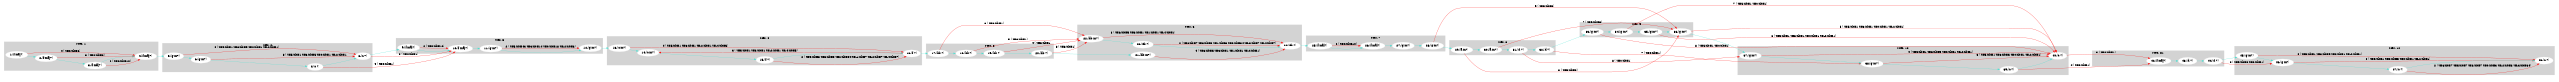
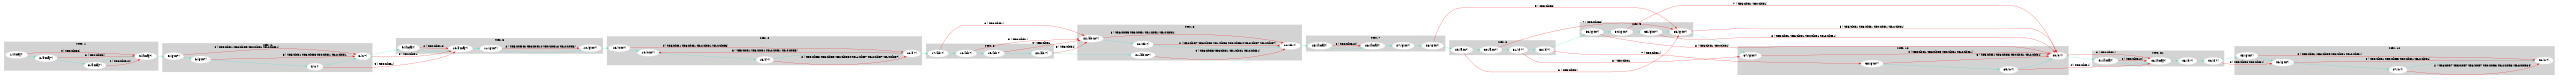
  digraph {
    rankdir=LR
    node [color=white style=filled]
    edge [color=turquoise constraint=true]
    "1:(f maj7)"
    "2:(f maj7)"
    "3:(f maj7)"
    "4:(f maj7)"
    "5:(g m7)"
    "6:(g m7)"
    n7 [label="4:(c 7)"]
    "8:(c 7)"
    "9:(f maj7)"
    "10:(f maj7)"
    "11:(g m7)"
    "12:(g m7)"
    "13:(c m7)"
    "14:(c m7)"
    "15:(f 7)"
    "16:(f 7)"
    "17:(bb 7)"
    "18:(bb 7)"
    "19:(bb 7)"
    "20:(bb 7)"
    "21:(bb m7)"
    "22:(bb m7)"
    "23:(eb 7)"
    "24:(eb 7)"
    "25:(f maj7)"
    "26:(f maj7)"
    "27:(g m7)"
    "28:(g m7)"
    "29:(a m7)"
    "30:(a m7)"
    "31:(d 7)"
    "32:(d 7)"
    "33:(g m7)"
    "34:(g m7)"
    "35:(g m7)"
    "36:(g m7)"
    "37:(g m7)"
    "38:(g m7)"
    "39:(c 7)"
    "40:(c 7)"
+   "41:(f maj7)"
    "42:(f maj7)"
    "43:(d 7)"
    "44:(d 7)"
    "45:(g m7)"
    "46:(g m7)"
    "47:(c 7)"
    "48:(c 7)"
    subgraph cluster_1 {
      color=lightgrey
      label="Mes. 1"
      style=filled
      "1:(f maj7)"
      "2:(f maj7)"
      "3:(f maj7)"
      "4:(f maj7)"
    }
    subgraph cluster_2 {
      color=lightgrey
      label="Mes. 2"
      style=filled
      "5:(g m7)"
      "6:(g m7)"
      n7
      "8:(c 7)"
    }
    subgraph cluster_3 {
      color=lightgrey
      label="Mes. 3"
      style=filled
      "9:(f maj7)"
      "10:(f maj7)"
      "11:(g m7)"
      "12:(g m7)"
    }
    subgraph cluster_4 {
      color=lightgrey
      label="Mes. 4"
      style=filled
      "13:(c m7)"
      "14:(c m7)"
      "15:(f 7)"
      "16:(f 7)"
    }
    subgraph cluster_5 {
      color=lightgrey
      label="Mes. 5"
      style=filled
      "17:(bb 7)"
      "18:(bb 7)"
      "19:(bb 7)"
      "20:(bb 7)"
    }
    subgraph cluster_6 {
      color=lightgrey
      label="Mes. 6"
      style=filled
      "21:(bb m7)"
      "22:(bb m7)"
      "23:(eb 7)"
      "24:(eb 7)"
    }
    subgraph cluster_7 {
      color=lightgrey
      label="Mes. 7"
      style=filled
      "25:(f maj7)"
      "26:(f maj7)"
      "27:(g m7)"
      "28:(g m7)"
    }
    subgraph cluster_8 {
      color=lightgrey
      label="Mes. 8"
      style=filled
      "29:(a m7)"
      "30:(a m7)"
      "31:(d 7)"
      "32:(d 7)"
    }
    subgraph cluster_9 {
      color=lightgrey
      label="Mes. 9"
      style=filled
      "33:(g m7)"
      "34:(g m7)"
      "35:(g m7)"
      "36:(g m7)"
    }
    subgraph cluster_10 {
      color=lightgrey
      label="Mes. 13"
      style=filled
      "37:(g m7)"
      "38:(g m7)"
      "39:(c 7)"
      "40:(c 7)"
    }
    subgraph cluster_11 {
      color=lightgrey
      label="Mes. 81"
      style=filled
+     "41:(f maj7)"
      "42:(f maj7)"
      "43:(d 7)"
      "44:(d 7)"
    }
    subgraph cluster_12 {
      color=lightgrey
      label="Mes. 12"
      style=filled
      "45:(g m7)"
      "46:(g m7)"
      "47:(c 7)"
      "48:(c 7)"
    }
    "1:(f maj7)" -> "2:(f maj7)"
    "1:(f maj7)" -> "4:(f maj7)" [color=red label="4 ( t=0/nb=6)"]
    "2:(f maj7)" -> "3:(f maj7)"
    "2:(f maj7)" -> "4:(f maj7)" [color=red label="3 ( t=0/nb=8)"]
    "3:(f maj7)" -> "4:(f maj7)"
    "3:(f maj7)" -> "4:(f maj7)" [color=red label="2 ( t=0/nb=10)"]
    "4:(f maj7)" -> "5:(g m7)"
    "5:(g m7)" -> "6:(g m7)"
    "5:(g m7)" -> "8:(c 7)" [color=red label="4 ( t=5/nb=1 t=3/nb=5 t=0/nb=1 t=-2/nb=1)"]
    "6:(g m7)" -> n7
    "6:(g m7)" -> "8:(c 7)" [color=red label="3 ( t=5/nb=1 t=3/nb=5 t=0/nb=1 t=-2/nb=1)"]
    n7 -> "8:(c 7)"
    n7 -> "10:(f maj7)" [color=red label="4 ( t=0/nb=1)"]
    "8:(c 7)" -> "9:(f maj7)"
    "8:(c 7)" -> "10:(f maj7)" [color=red label="3 ( t=0/nb=1)"]
    "9:(f maj7)" -> "10:(f maj7)"
    "9:(f maj7)" -> "10:(f maj7)" [color=red label="2 ( t=0/nb=10)"]
    "10:(f maj7)" -> "11:(g m7)"
    "11:(g m7)" -> "12:(g m7)"
    "11:(g m7)" -> "12:(g m7)" [color=red label="2 ( t=5/nb=43 t=3/nb=14 t=0/nb=18 t=-2/nb=3)"]
    "12:(g m7)" -> "13:(c m7)"
    "13:(c m7)" -> "14:(c m7)"
    "13:(c m7)" -> "16:(f 7)" [color=red label="4 ( t=5/nb=1 t=3/nb=1 t=-2/nb=1 t=-4/nb=5)"]
    "14:(c m7)" -> "15:(f 7)"
    "15:(f 7)" -> "16:(f 7)"
    "15:(f 7)" -> "16:(f 7)" [color=red label="2 ( t=5/nb=3 t=3/nb=3 t=2/nb=34 t=-1/nb=7 t=-2/nb=7 t=-4/nb=7)"]
    "16:(f 7)" -> "14:(c m7)" [color=red label="3 ( t=5/nb=1 t=3/nb=1 t=-2/nb=1 t=-4/nb=5)"]
    "16:(f 7)" -> "17:(bb 7)"
    "17:(bb 7)" -> "18:(bb 7)"
    "17:(bb 7)" -> "22:(bb m7)" [color=red label="6 ( t=3/nb=1)"]
    "18:(bb 7)" -> "19:(bb 7)"
    "18:(bb 7)" -> "22:(bb m7)" [color=red label="5 ( t=3/nb=1)"]
    "19:(bb 7)" -> "20:(bb 7)"
    "19:(bb 7)" -> "22:(bb m7)" [color=red label="4 ( t=3/nb=1)"]
    "20:(bb 7)" -> "21:(bb m7)"
    "20:(bb 7)" -> "22:(bb m7)" [color=red label="3 ( t=3/nb=1)"]
    "21:(bb m7)" -> "24:(eb 7)" [color=red label="4 ( t=6/nb=5 t=3/nb=1 t=1/nb=1 t=-4/nb=1)"]
    "22:(bb m7)" -> "23:(eb 7)"
    "22:(bb m7)" -> "24:(eb 7)" [color=red label="3 ( t=6/nb=5 t=3/nb=1 t=1/nb=1 t=-4/nb=1)"]
    "23:(eb 7)" -> "24:(eb 7)"
    "23:(eb 7)" -> "24:(eb 7)" [color=red label="2 ( t=6/nb=7 t=3/nb=3 t=1/nb=3 t=0/nb=34 t=-3/nb=7 t=-4/nb=7)"]
    "24:(eb 7)" -> "25:(f maj7)"
    "25:(f maj7)" -> "26:(f maj7)"
    "25:(f maj7)" -> "26:(f maj7)" [color=red label="2 ( t=0/nb=10)"]
    "26:(f maj7)" -> "27:(g m7)"
    "27:(g m7)" -> "28:(g m7)"
    "28:(g m7)" -> "29:(a m7)"
    "28:(g m7)" -> "36:(g m7)" [color=red label="9 ( t=5/nb=3)"]
    "29:(a m7)" -> "30:(a m7)"
    "29:(a m7)" -> "36:(g m7)" [color=red label="8 ( t=5/nb=3)"]
    "30:(a m7)" -> "31:(d 7)"
    "30:(a m7)" -> "36:(g m7)" [color=red label="7 ( t=5/nb=3)"]
    "31:(d 7)" -> "32:(d 7)"
    "31:(d 7)" -> "37:(g m7)" [color=red label="8 ( t=0/nb=1)"]
    "32:(d 7)" -> "33:(g m7)"
    "32:(d 7)" -> "38:(g m7)" [color=red label="7 ( t=0/nb=1)"]
    "33:(g m7)" -> "34:(g m7)"
    "33:(g m7)" -> "40:(c 7)" [color=red label="8 ( t=5/nb=1 t=0/nb=1)"]
    "34:(g m7)" -> "35:(g m7)"
    "34:(g m7)" -> "40:(c 7)" [color=red label="7 ( t=5/nb=1 t=0/nb=1)"]
    "35:(g m7)" -> "36:(g m7)"
    "35:(g m7)" -> "40:(c 7)" [color=red label="6 ( t=5/nb=1 t=3/nb=1 t=0/nb=1 t=-2/nb=1)"]
    "36:(g m7)" -> "37:(g m7)"
    "36:(g m7)" -> "40:(c 7)" [color=red label="5 ( t=5/nb=1 t=3/nb=1 t=0/nb=1 t=-2/nb=1)"]
-   "37:(g m7)" -> "38:(g m7)"
    "37:(g m7)" -> "40:(c 7)" [color=red label="4 ( t=5/nb=1 t=3/nb=5 t=0/nb=1 t=-2/nb=1)"]
    "38:(g m7)" -> "39:(c 7)"
    "38:(g m7)" -> "40:(c 7)" [color=red label="3 ( t=5/nb=1 t=3/nb=5 t=0/nb=1 t=-2/nb=1)"]
    "39:(c 7)" -> "40:(c 7)"
    "39:(c 7)" -> "42:(f maj7)" [color=red label="4 ( t=0/nb=1)"]
+   "40:(c 7)" -> "41:(f maj7)"
    "40:(c 7)" -> "42:(f maj7)" [color=red label="3 ( t=0/nb=1)"]
+   "41:(f maj7)" -> "42:(f maj7)"
+   "41:(f maj7)" -> "42:(f maj7)" [color=red label="2 ( t=0/nb=10)"]
    "42:(f maj7)" -> "43:(d 7)"
    "43:(d 7)" -> "44:(d 7)"
    "44:(d 7)" -> "45:(g m7)"
    "44:(d 7)" -> "46:(g m7)" [color=red label="3 ( t=5/nb=3 t=0/nb=1)"]
    "45:(g m7)" -> "46:(g m7)"
    "45:(g m7)" -> "48:(c 7)" [color=red label="4 ( t=5/nb=1 t=3/nb=5 t=0/nb=1 t=-2/nb=1)"]
    "46:(g m7)" -> "47:(c 7)"
    "46:(g m7)" -> "48:(c 7)" [color=red label="3 ( t=5/nb=1 t=3/nb=5 t=0/nb=1 t=-2/nb=1)"]
    "47:(c 7)" -> "48:(c 7)"
    "47:(c 7)" -> "48:(c 7)" [color=red label="2 ( t=6/nb=7 t=5/nb=7 t=3/nb=7 t=0/nb=3 t=-2/nb=3 t=-3/nb=34)"]
  }
